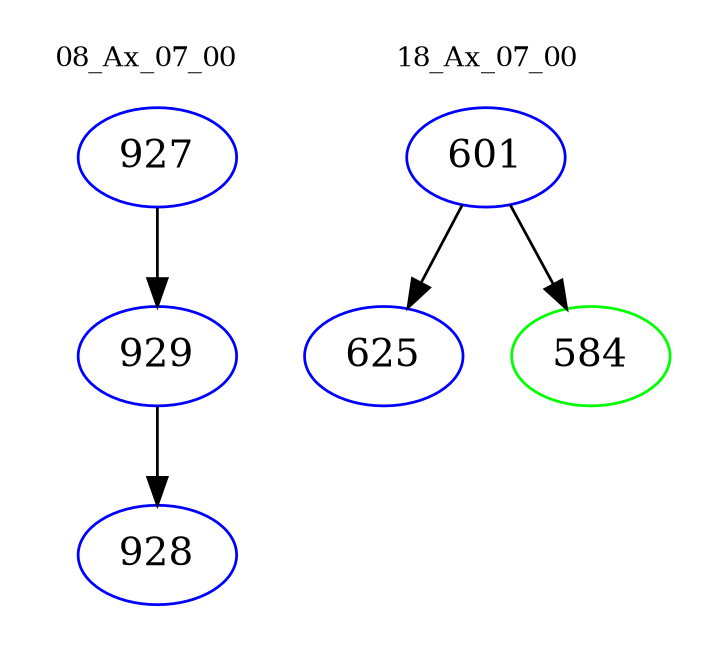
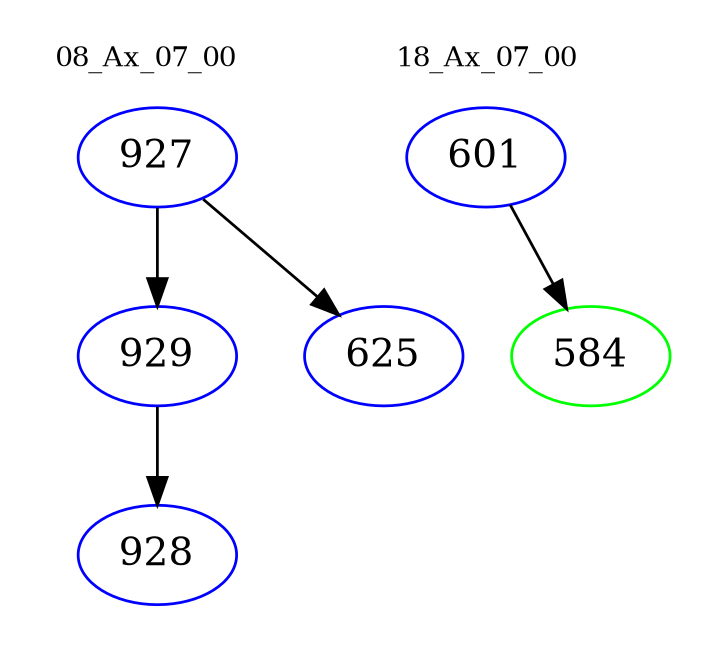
  digraph {
    node [color=blue]
    edge [color=black]
    n1 [label=929]
    n2 [label=927]
    n3 [label=928]
    n4 [label=601]
    n5 [color=green label=584]
    n6 [label=625]
    subgraph cluster_1 {
      color=white
      fontsize=10
      label="08_Ax_07_00"
      n1
      n2
      n3
    }
    subgraph cluster_2 {
      color=white
      fontsize=10
      label="18_Ax_07_00"
      n4
      n5
      n6
    }
    n1 -> n3
    n2 -> n1
    n4 -> n5
-   n4 -> n6
+   n2 -> n6
  }
